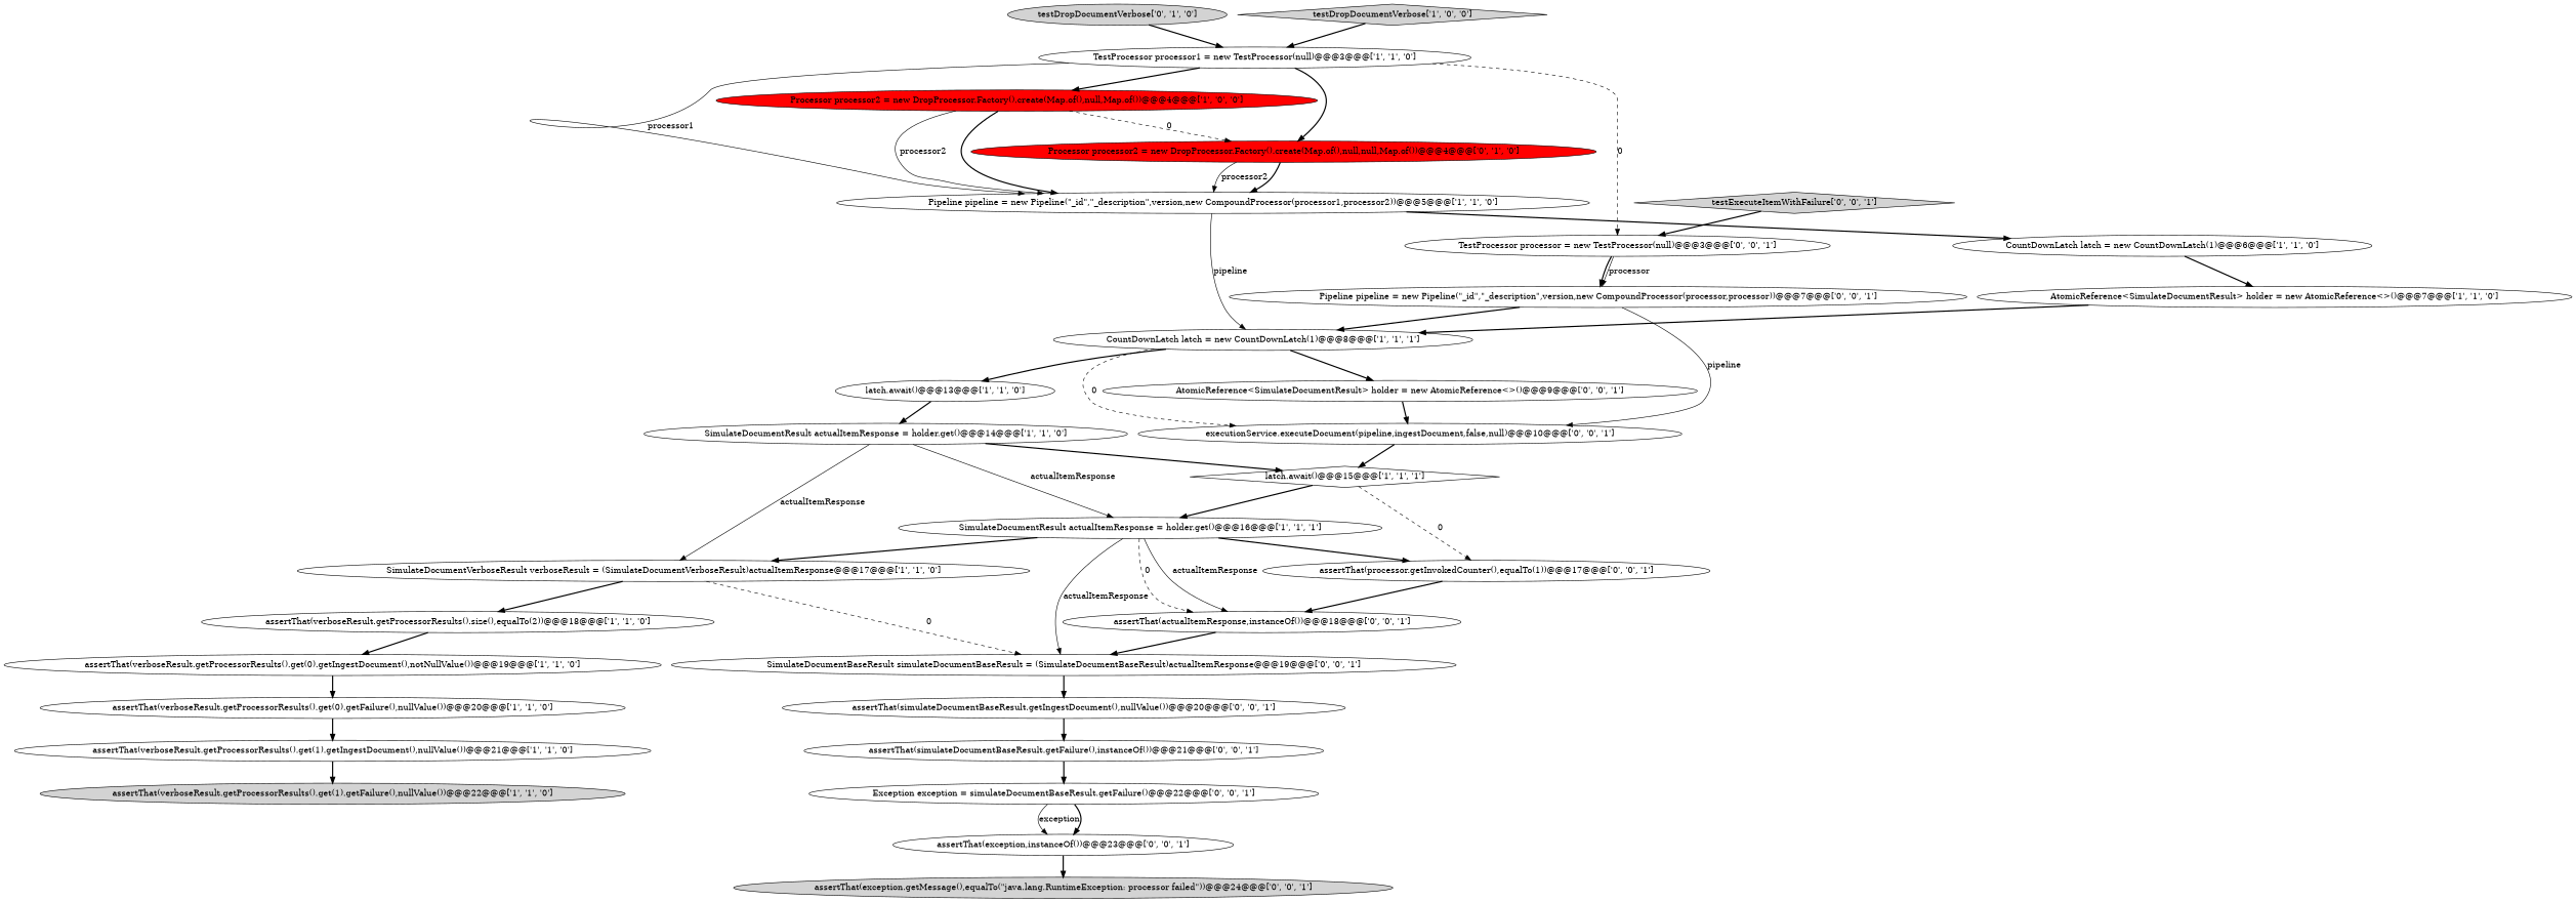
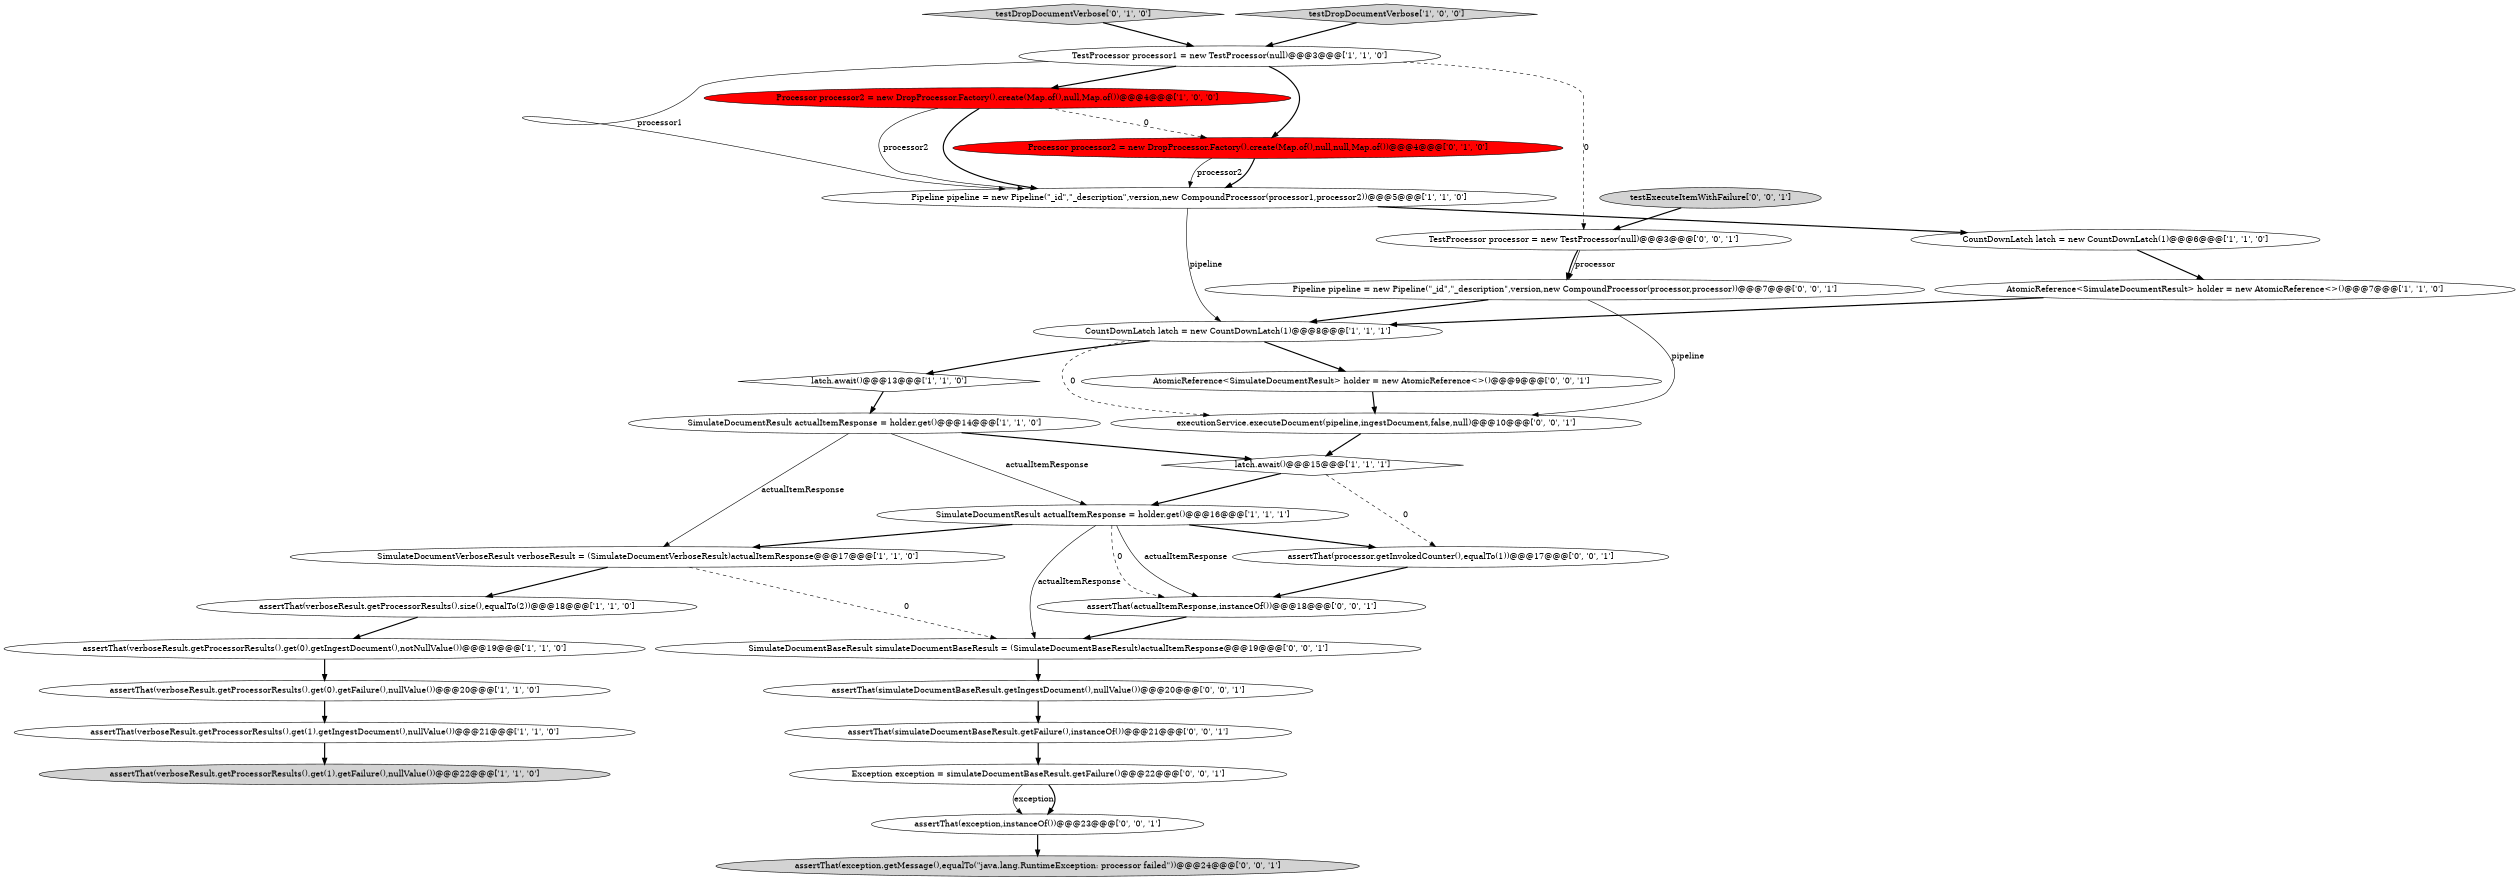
  digraph {
    node [fillcolor=white shape=ellipse style=filled]
    edge [style=bold]
-   n1 [fillcolor=lightgray label="testDropDocumentVerbose['0', '1', '0']"]
+   n1 [fillcolor=lightgray label="testDropDocumentVerbose['0', '1', '0']" shape=diamond]
    n2 [label="TestProcessor processor1 = new TestProcessor(null)@@@3@@@['1', '1', '0']"]
    n3 [label="TestProcessor processor = new TestProcessor(null)@@@3@@@['0', '0', '1']"]
    n4 [fillcolor=red label="Processor processor2 = new DropProcessor.Factory().create(Map.of(),null,Map.of())@@@4@@@['1', '0', '0']"]
    n5 [label="Pipeline pipeline = new Pipeline(\"_id\",\"_description\",version,new CompoundProcessor(processor1,processor2))@@@5@@@['1', '1', '0']"]
    n6 [fillcolor=red label="Processor processor2 = new DropProcessor.Factory().create(Map.of(),null,null,Map.of())@@@4@@@['0', '1', '0']"]
    n7 [fillcolor=lightgray label="assertThat(exception.getMessage(),equalTo(\"java.lang.RuntimeException: processor failed\"))@@@24@@@['0', '0', '1']"]
    n8 [label="CountDownLatch latch = new CountDownLatch(1)@@@8@@@['1', '1', '1']"]
-   n9 [label="latch.await()@@@13@@@['1', '1', '0']"]
+   n9 [label="latch.await()@@@13@@@['1', '1', '0']" shape=diamond]
    n10 [label="executionService.executeDocument(pipeline,ingestDocument,false,null)@@@10@@@['0', '0', '1']"]
    n11 [label="AtomicReference<SimulateDocumentResult> holder = new AtomicReference<>()@@@9@@@['0', '0', '1']"]
    n12 [label="SimulateDocumentResult actualItemResponse = holder.get()@@@14@@@['1', '1', '0']"]
    n13 [label="latch.await()@@@15@@@['1', '1', '1']" shape=diamond]
    n14 [label="assertThat(verboseResult.getProcessorResults().get(0).getIngestDocument(),notNullValue())@@@19@@@['1', '1', '0']"]
    n15 [label="assertThat(verboseResult.getProcessorResults().get(0).getFailure(),nullValue())@@@20@@@['1', '1', '0']"]
    n16 [label="assertThat(verboseResult.getProcessorResults().get(1).getIngestDocument(),nullValue())@@@21@@@['1', '1', '0']"]
    n17 [label="Pipeline pipeline = new Pipeline(\"_id\",\"_description\",version,new CompoundProcessor(processor,processor))@@@7@@@['0', '0', '1']"]
    n18 [fillcolor=lightgray label="testDropDocumentVerbose['1', '0', '0']" shape=diamond]
    n19 [label="Exception exception = simulateDocumentBaseResult.getFailure()@@@22@@@['0', '0', '1']"]
    n20 [label="assertThat(exception,instanceOf())@@@23@@@['0', '0', '1']"]
    n21 [label="CountDownLatch latch = new CountDownLatch(1)@@@6@@@['1', '1', '0']"]
    n22 [label="SimulateDocumentVerboseResult verboseResult = (SimulateDocumentVerboseResult)actualItemResponse@@@17@@@['1', '1', '0']"]
    n23 [label="assertThat(verboseResult.getProcessorResults().size(),equalTo(2))@@@18@@@['1', '1', '0']"]
    n24 [label="SimulateDocumentBaseResult simulateDocumentBaseResult = (SimulateDocumentBaseResult)actualItemResponse@@@19@@@['0', '0', '1']"]
    n25 [label="assertThat(simulateDocumentBaseResult.getIngestDocument(),nullValue())@@@20@@@['0', '0', '1']"]
    n26 [label="AtomicReference<SimulateDocumentResult> holder = new AtomicReference<>()@@@7@@@['1', '1', '0']"]
    n27 [label="assertThat(simulateDocumentBaseResult.getFailure(),instanceOf())@@@21@@@['0', '0', '1']"]
    n28 [label="SimulateDocumentResult actualItemResponse = holder.get()@@@16@@@['1', '1', '1']"]
    n29 [fillcolor=lightgray label="assertThat(verboseResult.getProcessorResults().get(1).getFailure(),nullValue())@@@22@@@['1', '1', '0']"]
    n30 [label="assertThat(actualItemResponse,instanceOf())@@@18@@@['0', '0', '1']"]
    n31 [label="assertThat(processor.getInvokedCounter(),equalTo(1))@@@17@@@['0', '0', '1']"]
-   n32 [fillcolor=lightgray label="testExecuteItemWithFailure['0', '0', '1']" shape=diamond]
+   n32 [fillcolor=lightgray label="testExecuteItemWithFailure['0', '0', '1']"]
    n1 -> n2
    n2 -> n3 [label=0 style=dashed]
    n2 -> n4
    n2 -> n5 [label=processor1 style=solid]
    n2 -> n6
    n3 -> n17
    n3 -> n17 [label=processor style=solid]
    n4 -> n5 [label=processor2 style=solid]
    n4 -> n5
    n4 -> n6 [label=0 style=dashed]
    n5 -> n8 [label=pipeline style=solid]
    n5 -> n21
    n6 -> n5 [label=processor2 style=solid]
    n6 -> n5
    n8 -> n9
    n8 -> n10 [label=0 style=dashed]
    n8 -> n11
    n9 -> n12
    n10 -> n13
    n11 -> n10
    n12 -> n13
    n12 -> n22 [label=actualItemResponse style=solid]
    n12 -> n28 [label=actualItemResponse style=solid]
    n13 -> n28
    n13 -> n31 [label=0 style=dashed]
    n14 -> n15
    n15 -> n16
    n16 -> n29
    n17 -> n8
    n17 -> n10 [label=pipeline style=solid]
    n18 -> n2
    n19 -> n20 [label=exception style=solid]
    n19 -> n20
    n20 -> n7
    n21 -> n26
    n22 -> n23
    n22 -> n24 [label=0 style=dashed]
    n23 -> n14
    n24 -> n25
    n25 -> n27
    n26 -> n8
    n27 -> n19
    n28 -> n22
    n28 -> n24 [label=actualItemResponse style=solid]
    n28 -> n30 [label=0 style=dashed]
    n28 -> n30 [label=actualItemResponse style=solid]
    n28 -> n31
    n30 -> n24
    n31 -> n30
    n32 -> n3
  }
